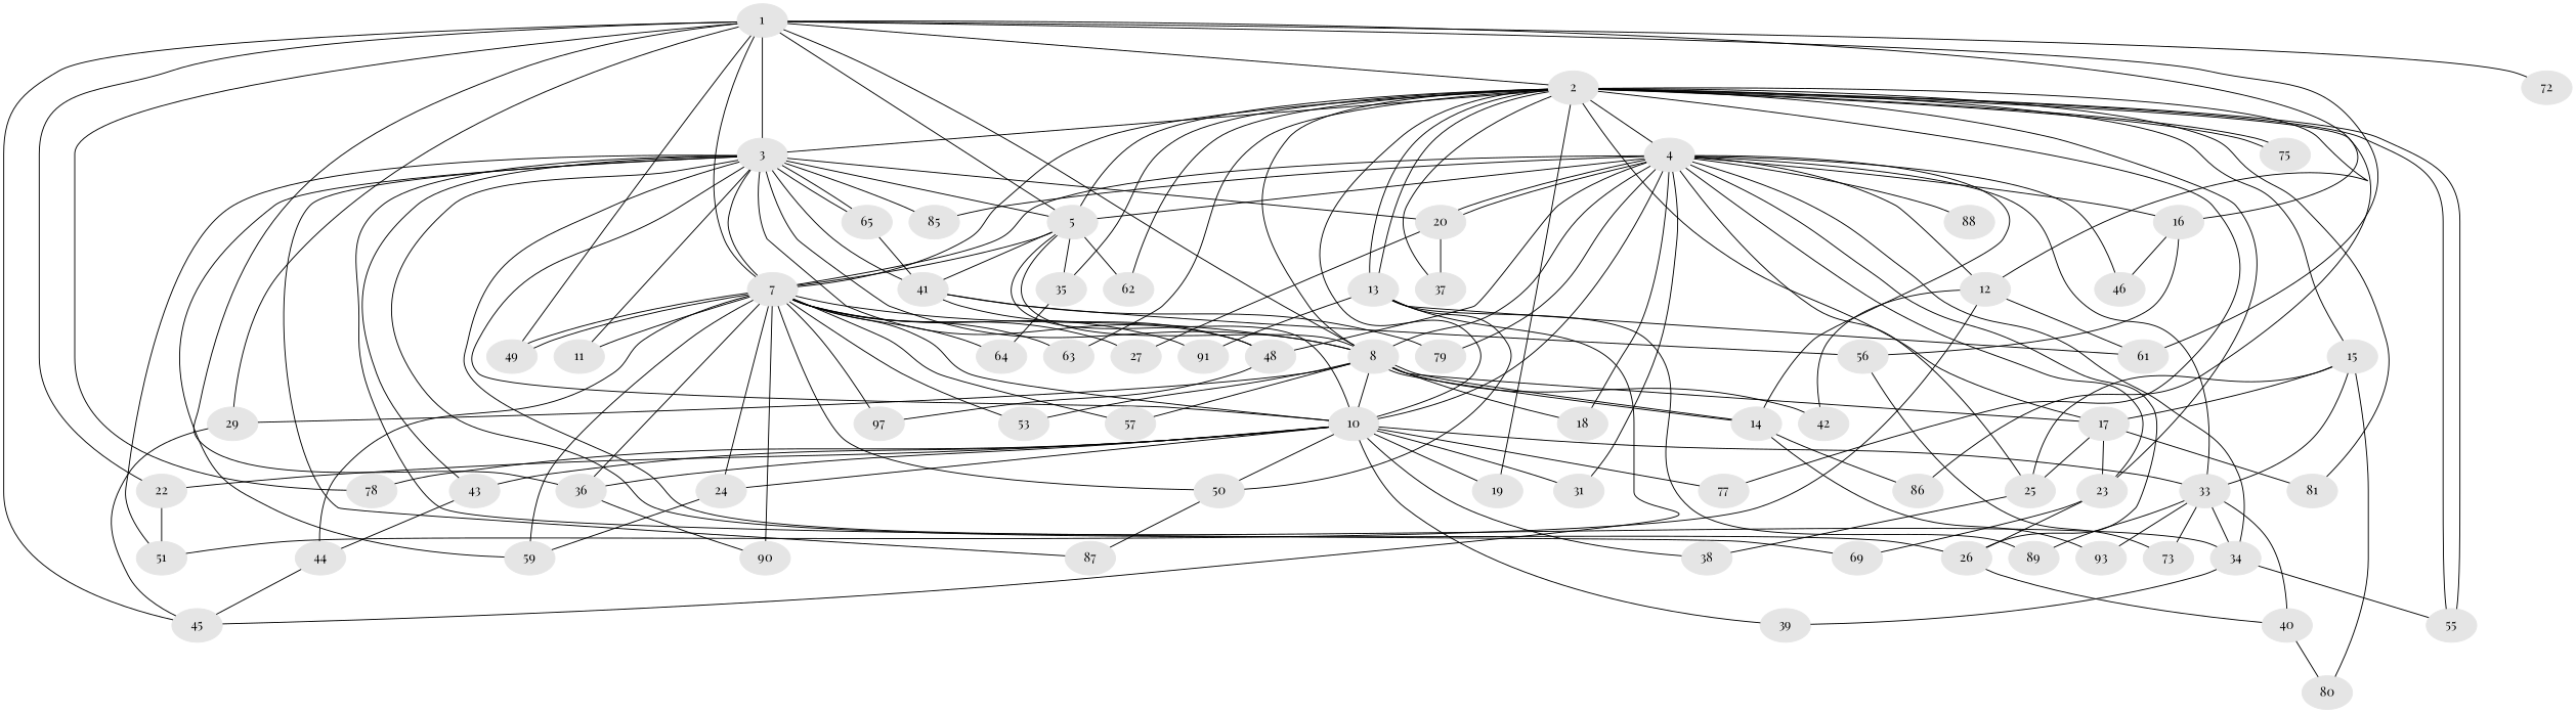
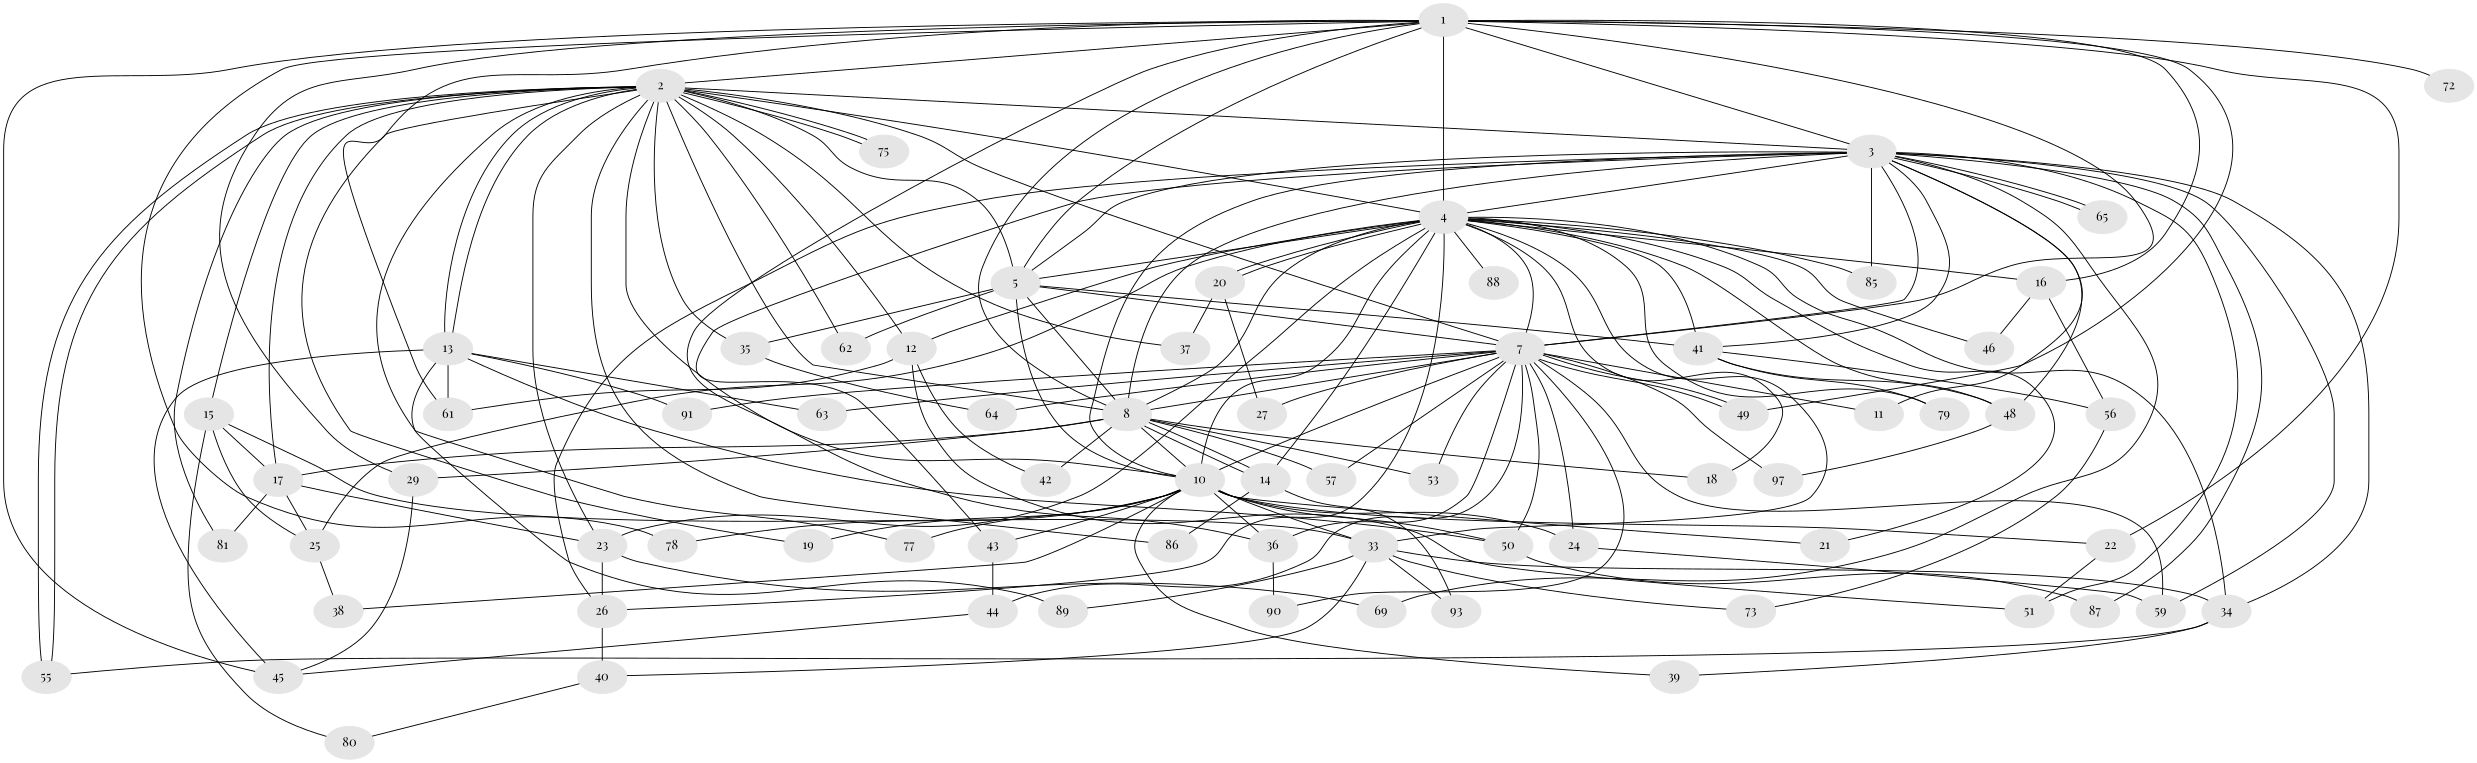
  graph {
    fontname="Playfair Display"
    node [color=gray90 fontname="Playfair Display" style=filled]
    edge [fontname="Playfair Display"]
    1 [super="+6"]
    2 [super="+99"]
    3 [super="+21"]
    4 [super="+9"]
    5 [super="+60"]
    7 [super="+94"]
    8 [super="+83"]
    16 [super="+82"]
    22
    29 [super="+71"]
    36 [super="+54"]
    45
    49 [super="+96"]
    61
    72
    78
    10 [super="+28"]
    12
    13 [super="+92"]
    15 [super="+95"]
    17 [super="+32"]
    19
    23 [super="+30"]
    35
    37
    55 [super="+67"]
    62
    63
    75
    77
    81
    86
    11
    26 [super="+76"]
    34 [super="+84"]
    41 [super="+68"]
    43
    48 [super="+52"]
    51 [super="+66"]
    59
    65
    69
    85
    87
    14 [super="+47"]
    18
    20
    25 [super="+100"]
-   31
+   31 [label=21]
    33 [super="+74"]
    46
    79
    88
    24 [super="+98"]
    27
    44 [super="+58"]
    50 [super="+70"]
    53
    57
    64
    90
    91
    97
    42
    38
    39
    56
    89
    80
    40
    93
    73
    1 -- 2 [weight=2]
    1 -- 3 [weight=3]
+   1 -- 4 [weight=4]
    1 -- 5 [weight=2]
    1 -- 7 [weight=2]
    1 -- 8 [weight=2]
    1 -- 16 [weight=2]
    1 -- 22
    1 -- 29
    1 -- 36
    1 -- 45
    1 -- 49
    1 -- 61
    1 -- 72
    1 -- 78
    2 -- 3
    2 -- 4 [weight=2]
    2 -- 5
    2 -- 7
    2 -- 8
    2 -- 10
    2 -- 12
    2 -- 13
    2 -- 13
    2 -- 15
    2 -- 17
    2 -- 19
    2 -- 23 [weight=2]
    2 -- 35
    2 -- 37
    2 -- 55
    2 -- 55
    2 -- 62
-   2 -- 63
+   13 -- 63
    2 -- 75
    2 -- 75
    2 -- 77
    2 -- 81
    2 -- 86
-   3 -- 20 [weight=2]
+   3 -- 4 [weight=2]
    3 -- 5
    3 -- 7
    3 -- 8
    3 -- 10
    3 -- 11
    3 -- 26
    3 -- 34
    3 -- 41
    3 -- 43
    3 -- 48
    3 -- 51
    3 -- 59
    3 -- 65
    3 -- 65
    3 -- 69
    3 -- 85
    3 -- 87
    4 -- 5 [weight=2]
    4 -- 7 [weight=2]
    4 -- 8 [weight=2]
    4 -- 16
    4 -- 10 [weight=3]
    4 -- 12
    4 -- 23
    4 -- 26
    4 -- 34
-   65 -- 41
+   4 -- 41
    4 -- 48
    4 -- 85
    4 -- 14
    4 -- 18
    4 -- 20
    4 -- 20
    4 -- 25
    4 -- 31
    4 -- 33
    4 -- 46
    4 -- 79
    4 -- 88 [weight=2]
    5 -- 7
    5 -- 8
    5 -- 10 [weight=2]
    5 -- 35
    5 -- 62
    5 -- 41
    7 -- 8 [weight=2]
    7 -- 36
    7 -- 49
    7 -- 49
    7 -- 10 [weight=2]
    7 -- 63
    7 -- 11
    7 -- 59
    7 -- 24
    7 -- 27
    7 -- 44
    7 -- 50
    7 -- 53
    7 -- 57
    7 -- 64
    7 -- 90
    7 -- 91
    7 -- 97
    8 -- 29
    8 -- 10
    8 -- 17
    8 -- 14
    8 -- 14
    8 -- 18
    8 -- 53
    8 -- 57
    8 -- 42
    16 -- 46
    16 -- 56
    22 -- 51
    29 -- 45
    36 -- 90
    10 -- 22
    10 -- 36
    10 -- 78
    10 -- 19
    10 -- 77
    10 -- 43
    10 -- 31
    10 -- 33
    10 -- 24
    10 -- 50
    10 -- 38
    10 -- 39
    12 -- 61
    12 -- 51
    12 -- 42
    13 -- 45
    13 -- 61
    13 -- 50
    13 -- 91
    13 -- 89
    15 -- 17
    15 -- 25
    15 -- 33
    15 -- 80
    17 -- 23
    17 -- 81
    17 -- 25
    23 -- 26
    23 -- 69
    35 -- 64
    26 -- 40
    34 -- 55
    34 -- 39
    41 -- 48
    41 -- 79
    41 -- 56
    43 -- 44
    48 -- 97
    14 -- 86
    14 -- 93
    20 -- 37
    20 -- 27
    25 -- 38
    33 -- 34
    33 -- 89
    33 -- 40
    33 -- 93
    33 -- 73
    24 -- 59
    44 -- 45
    50 -- 87
    56 -- 73
    40 -- 80
  }
